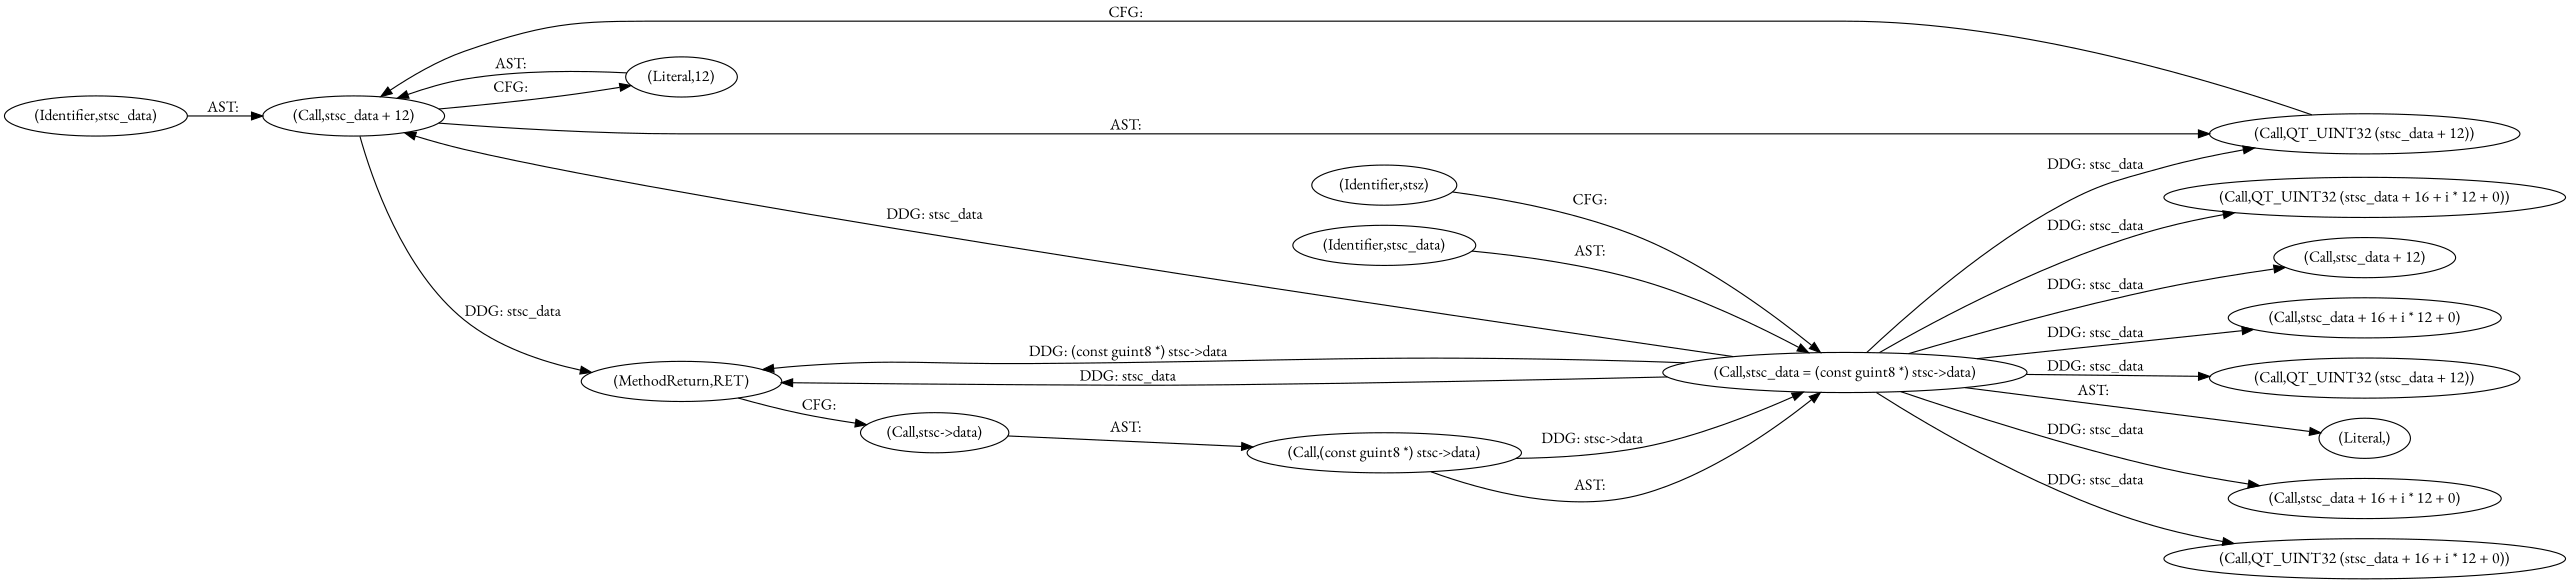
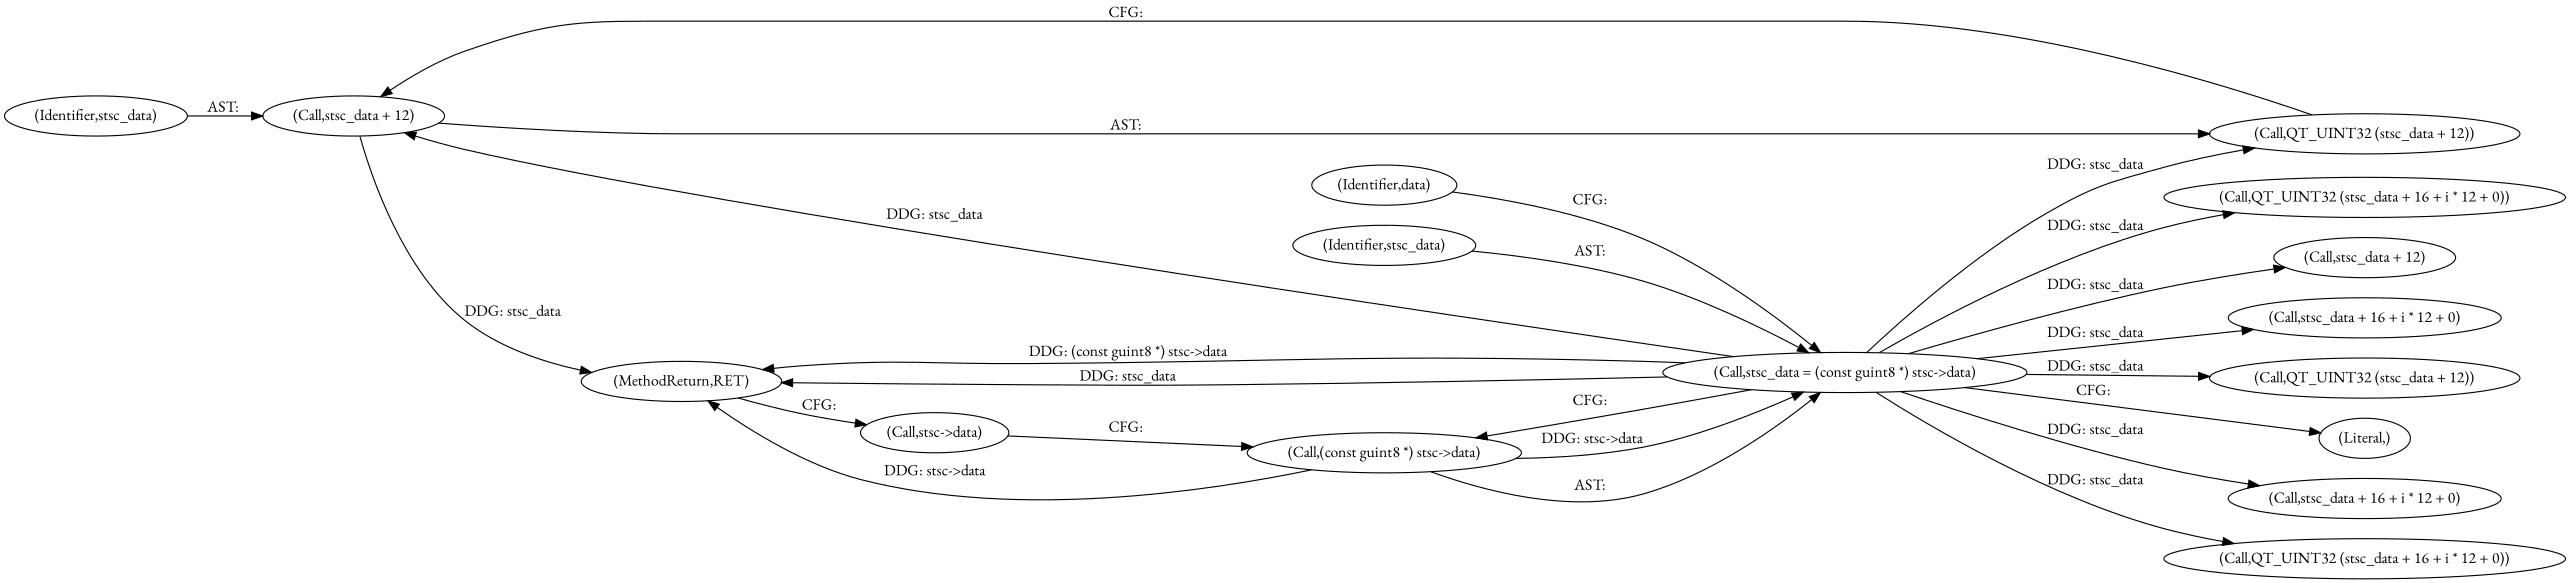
  digraph {
    fontname="EB Garamond"
    rankdir=LR
    node [fontname="EB Garamond"]
    edge [fontname="EB Garamond"]
    n1 [label="(Call,stsc_data + 12)"]
    n2 [label="(Call,QT_UINT32 (stsc_data + 12))"]
-   n3 [label="(Literal,12)"]
    n4 [label="(MethodReturn,RET)"]
    n5 [label="(Call,stsc->data)"]
    n6 [label="(Call,stsc_data = (const guint8 *) stsc->data)"]
    n7 [label="(Call,(const guint8 *) stsc->data)"]
    n8 [label="(Call,QT_UINT32 (stsc_data + 16 + i * 12 + 0))"]
    n9 [label="(Call,stsc_data + 12)"]
    n10 [label="(Call,stsc_data + 16 + i * 12 + 0)"]
    n11 [label="(Call,QT_UINT32 (stsc_data + 12))"]
    n12 [label="(Literal,)"]
    n13 [label="(Call,stsc_data + 16 + i * 12 + 0)"]
    n14 [label="(Call,QT_UINT32 (stsc_data + 16 + i * 12 + 0))"]
-   n15 [label="(Identifier,stsz)"]
+   n15 [label="(Identifier,data)"]
    n16 [label="(Identifier,stsc_data)"]
    n17 [label="(Identifier,stsc_data)"]
    n1 -> n2 [label="AST: "]
-   n1 -> n3 [label="CFG: "]
    n1 -> n4 [label="DDG: stsc_data"]
    n2 -> n1 [label="CFG: "]
-   n3 -> n1 [label="AST: "]
    n4 -> n5 [label="CFG: "]
-   n5 -> n7 [label="AST: "]
+   n5 -> n7 [label="CFG: "]
    n6 -> n1 [label="DDG: stsc_data"]
    n6 -> n2 [label="DDG: stsc_data"]
    n6 -> n4 [label="DDG: (const guint8 *) stsc->data"]
    n6 -> n4 [label="DDG: stsc_data"]
+   n6 -> n7 [label="CFG: "]
    n6 -> n8 [label="DDG: stsc_data"]
    n6 -> n9 [label="DDG: stsc_data"]
    n6 -> n10 [label="DDG: stsc_data"]
    n6 -> n11 [label="DDG: stsc_data"]
-   n6 -> n12 [label="AST: "]
+   n6 -> n12 [label="CFG: "]
    n6 -> n13 [label="DDG: stsc_data"]
    n6 -> n14 [label="DDG: stsc_data"]
+   n7 -> n4 [label="DDG: stsc->data"]
    n7 -> n6 [label="AST: "]
    n7 -> n6 [label="DDG: stsc->data"]
    n15 -> n6 [label="CFG: "]
    n16 -> n1 [label="AST: "]
    n17 -> n6 [label="AST: "]
  }
